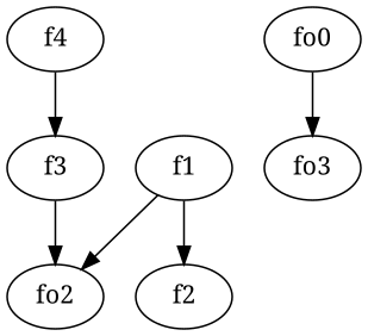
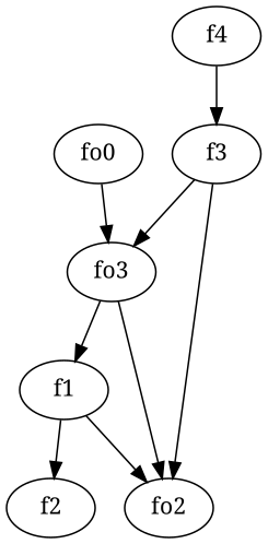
  strict digraph {
    fontname="Noto Serif"
    node [fontname="Noto Serif"]
    edge [fontname="Noto Serif" weight=2]
    f1
    fo2
    f2
    f3
    fo3
    f4
    n7 [label=fo0]
    f1 -> fo2
    f1 -> f2
    f3 -> fo2
+   f3 -> fo3
+   fo3 -> f1
+   fo3 -> fo2
    f4 -> f3
    n7 -> fo3
  }
